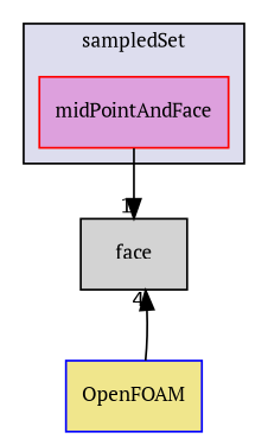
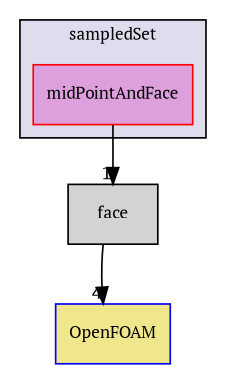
  digraph {
    compound=true
    fontname="PT Serif"
    node [fontname="PT Serif" fontsize=10 shape=box style=filled]
    edge [fontname="PT Serif" labeldistance=1.5 labelfontname=Helvetica labelfontsize=10]
    n1 [color=red fillcolor=plum label=midPointAndFace pencolor=black]
    n2 [color=black fillcolor=lightgrey label=face]
    n3 [color=blue fillcolor=khaki label=OpenFOAM]
    subgraph cluster_1 {
      bgcolor="#ddddee"
      fontsize=10
      label=sampledSet
      pencolor=black
      n1
    }
    n1 -> n2 [headlabel=1]
-   n3 -> n2 [headlabel=4]
+   n2 -> n3 [headlabel=4]
  }
